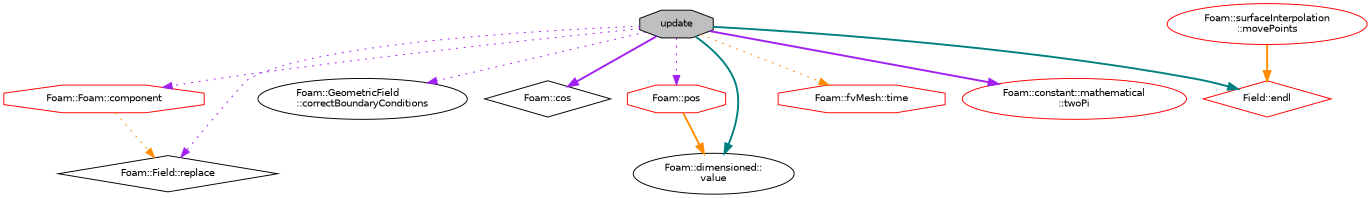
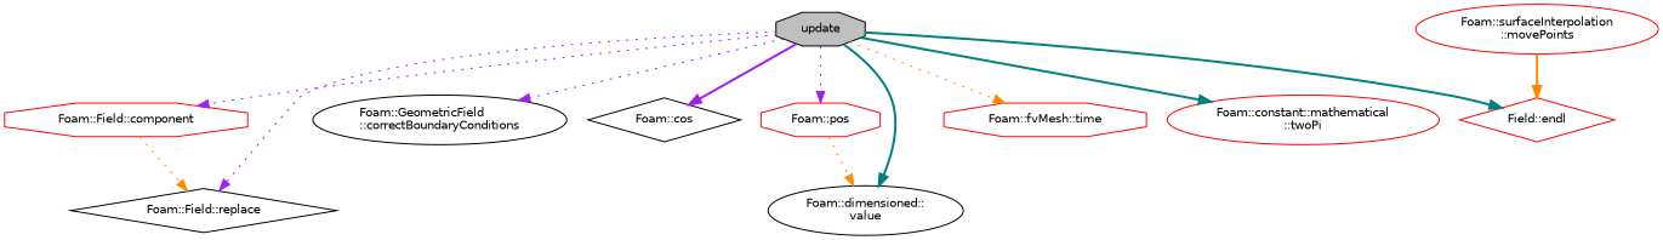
  digraph {
    rankdir=TB
    node [color=red fontname=Helvetica fontsize=10 shape=octagon]
    edge [color=purple fontname=Helvetica fontsize=10 labelfontname=Helvetica labelfontsize=10 style=dotted]
    n1 [color=black fillcolor=grey75 fontcolor=black height=0.2 label=update style=filled width=0.4]
-   n2 [height=0.2 label="Foam::Foam::component" width=0.4]
+   n2 [height=0.2 label="Foam::Field::component" width=0.4]
    n3 [color=black height=0.2 label="Foam::Field::replace" shape=diamond width=0.4]
    n4 [color=black height=0.2 label="Foam::GeometricField\l::correctBoundaryConditions" shape=ellipse width=0.4]
    n5 [color=black height=0.2 label="Foam::cos" shape=diamond width=0.4]
    n6 [height=0.2 label="Field::endl" shape=diamond width=0.4]
    n7 [height=0.2 label="Foam::pos" width=0.4]
    n8 [color=black height=0.2 label="Foam::dimensioned::\lvalue" shape=ellipse width=0.4]
    n9 [height=0.2 label="Foam::fvMesh::time" width=0.4]
    n10 [height=0.2 label="Foam::constant::mathematical\l::twoPi" shape=ellipse width=0.4]
    n11 [height=0.2 label="Foam::surfaceInterpolation\l::movePoints" shape=ellipse width=0.4]
    n1 -> n2
    n1 -> n3
    n1 -> n4
    n1 -> n5 [style=bold]
    n1 -> n6 [color=teal style=bold]
    n1 -> n7
    n1 -> n8 [color=teal style=bold]
    n1 -> n9 [color=darkorange]
-   n1 -> n10 [style=bold]
+   n1 -> n10 [color=teal style=bold]
    n2 -> n3 [color=darkorange]
-   n7 -> n8 [color=darkorange style=bold]
+   n7 -> n8 [color=darkorange]
    n11 -> n6 [color=darkorange style=bold]
  }
